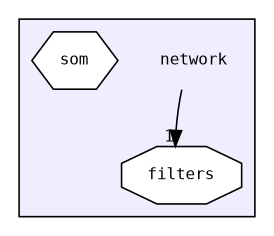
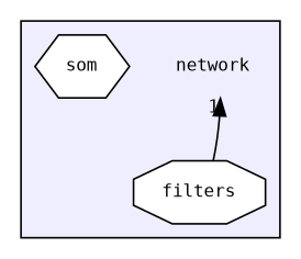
  digraph {
    compound=true
    fontname="DejaVu Sans Mono"
    node [fontname="DejaVu Sans Mono" fontsize=10 color=black fillcolor=white style=filled]
    n1 [label=network shape=plaintext color="" fillcolor="" style=""]
    n2 [label=filters shape=octagon]
    n3 [label=som shape=hexagon]
    subgraph cluster_1 {
      bgcolor="#eeeeff"
      pencolor=black
      n1
      n2
      n3
    }
-   n1 -> n2 [headlabel=1 labeldistance=1.5 labelfontname=Helvetica labelfontsize=10 fontname="DejaVu Sans Mono"]
+   n2 -> n1 [headlabel=1 labeldistance=1.5 labelfontname=Helvetica labelfontsize=10 fontname="DejaVu Sans Mono"]
  }
